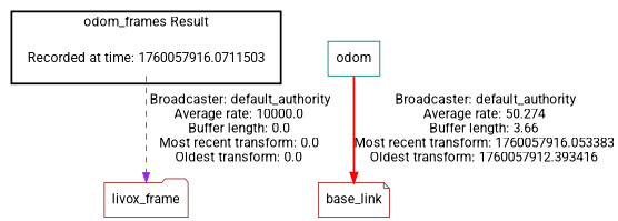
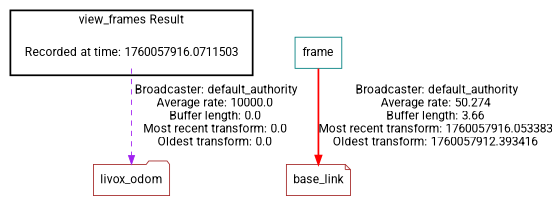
  digraph {
    fontname=Roboto
    node [color=brown fontname=Roboto]
    edge [fontname=Roboto]
    "Recorded at time: 1760057916.0711503" [shape=plaintext]
-   livox_frame [shape=folder]
+   livox_frame [shape=folder label=livox_odom]
    base_link [shape=note]
-   odom [color=teal shape=box]
+   odom [color=teal shape=box label=frame]
    subgraph cluster_1 {
      color=black
-     label="odom_frames Result"
+     label="view_frames Result"
      style=bold
      "Recorded at time: 1760057916.0711503"
    }
    "Recorded at time: 1760057916.0711503" -> livox_frame [color=purple label=" Broadcaster: default_authority\nAverage rate: 10000.0\nBuffer length: 0.0\nMost recent transform: 0.0\nOldest transform: 0.0\n" style=dashed]
    odom -> base_link [color=red label=" Broadcaster: default_authority\nAverage rate: 50.274\nBuffer length: 3.66\nMost recent transform: 1760057916.053383\nOldest transform: 1760057912.393416\n" style=bold]
  }
